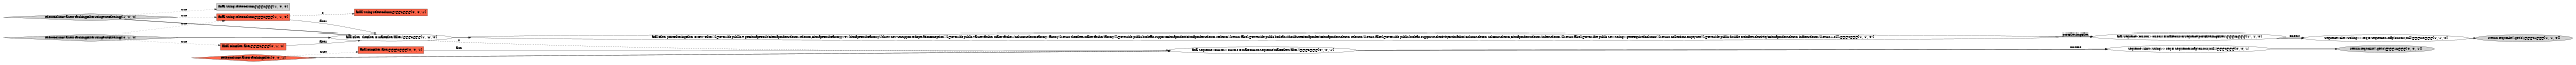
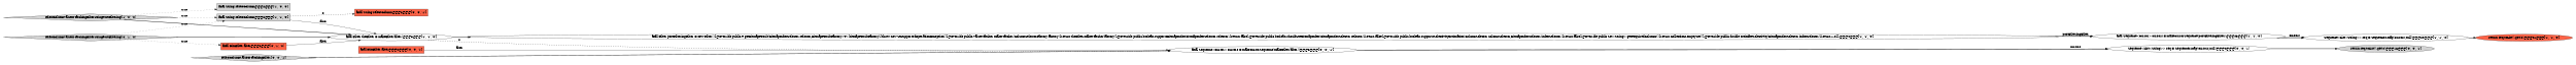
  digraph {
    rankdir=LR
    node [fillcolor=white shape=ellipse style=filled]
    edge [style=bold]
    n1 [fillcolor=tomato label="final String selectColumn@@@2@@@['0', '0', '1']" shape=box]
    n2 [label="final Filter theFilter = makeFilter(filter)@@@3@@@['1', '1', '0']"]
    n3 [label="final Filter postFilteringFilter = new Filter(){@Override public T getBitmapResult(BitmapIndexSelector selector,BitmapResultFactory<T> bitmapResultFactory){throw new UnsupportedOperationException()}@Override public ValueMatcher makeMatcher(ColumnSelectorFactory factory){return theFilter.makeMatcher(factory)}@Override public boolean supportsBitmapIndex(BitmapIndexSelector selector){return false}@Override public boolean shouldUseBitmapIndex(BitmapIndexSelector selector){return false}@Override public boolean supportsSelectivityEstimation(ColumnSelector columnSelector,BitmapIndexSelector indexSelector){return false}@Override public Set<String> getRequiredColumns(){return Collections.emptySet()}@Override public double estimateSelectivity(BitmapIndexSelector indexSelector){return 1.0}}@@@4@@@['1', '1', '0']"]
    n4 [label="final Sequence<Cursor> cursors = makeCursorSequence(makeFilter(filter))@@@3@@@['0', '0', '1']"]
    n5 [label="final Sequence<Cursor> cursors = makeCursorSequence(postFilteringFilter)@@@28@@@['1', '1', '0']"]
    n6 [label="Sequence<List<String>> seq = Sequences.map(cursors,null)@@@4@@@['0', '0', '1']"]
    n7 [fillcolor=lightgray label="final String selectColumn@@@2@@@['1', '0', '0']" shape=box]
    n8 [label="Sequence<List<String>> seq = Sequences.map(cursors,null)@@@29@@@['1', '1', '0']"]
-   n9 [fillcolor=lightgray label="return seq.toList().get(0)@@@41@@@['1', '1', '0']"]
-   n10 [fillcolor=tomato label="final String selectColumn@@@2@@@['1', '1', '0']" shape=box]
+   n9 [fillcolor=tomato label="return seq.toList().get(0)@@@41@@@['1', '1', '0']"]
+   n10 [fillcolor=lightgray label="final String selectColumn@@@2@@@['1', '1', '0']" shape=box]
    n11 [fillcolor=lightgray label="return seq.toList().get(0)@@@16@@@['0', '0', '1']"]
    n12 [fillcolor=tomato label="final DimFilter filter@@@2@@@['0', '0', '1']" shape=box]
    n13 [fillcolor=lightgray label="selectColumnValuesMatchingFilterUsingPostFiltering['1', '0', '0']" shape=diamond]
    n14 [fillcolor=lightgray label="selectColumnValuesMatchingFilterUsingPostFiltering['0', '1', '0']" shape=diamond]
    n15 [fillcolor=tomato label="final DimFilter filter@@@2@@@['0', '1', '0']" shape=box]
-   n16 [fillcolor=tomato label="selectColumnValuesMatchingFilter['0', '0', '1']" shape=diamond]
+   n16 [fillcolor=lightgray label="selectColumnValuesMatchingFilter['0', '0', '1']" shape=diamond]
    n2 -> n3
    n2 -> n4 [label=0 style=dashed]
    n3 -> n5 [label=postFilteringFilter style=solid]
    n3 -> n5
    n4 -> n6 [label=cursors style=solid]
    n4 -> n6
    n5 -> n8 [label=cursors style=solid]
    n5 -> n8
    n6 -> n11
    n8 -> n9
    n10 -> n1 [label=0 style=dashed]
    n10 -> n2 [label=filter style=solid]
    n12 -> n4 [label=filter style=solid]
    n13 -> n2
    n13 -> n7 [label=true style=dotted]
    n13 -> n10 [label=true style=dotted]
    n14 -> n2
    n14 -> n10 [label=true style=dotted]
    n14 -> n15 [label=true style=dotted]
    n15 -> n2 [label=filter style=solid]
    n16 -> n4
-   n16 -> n12 [label=true style=dotted]
  }
